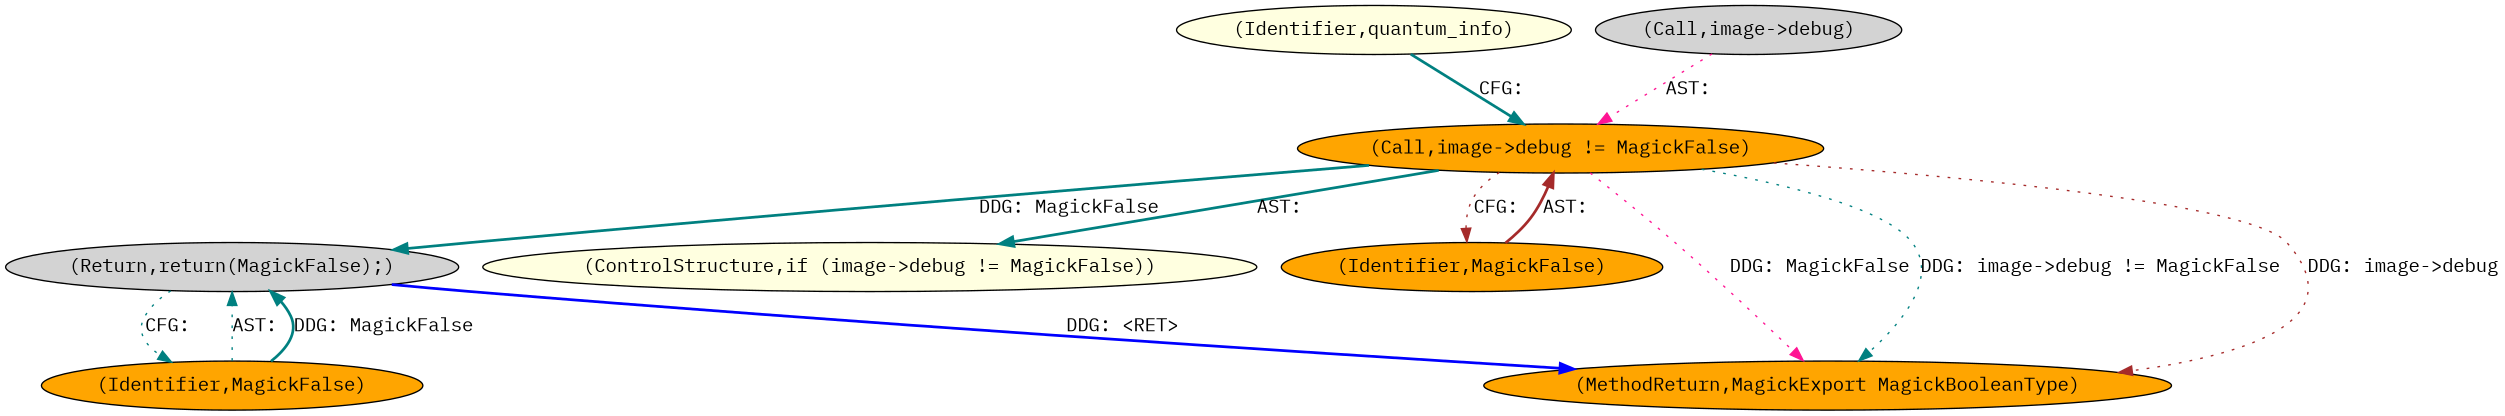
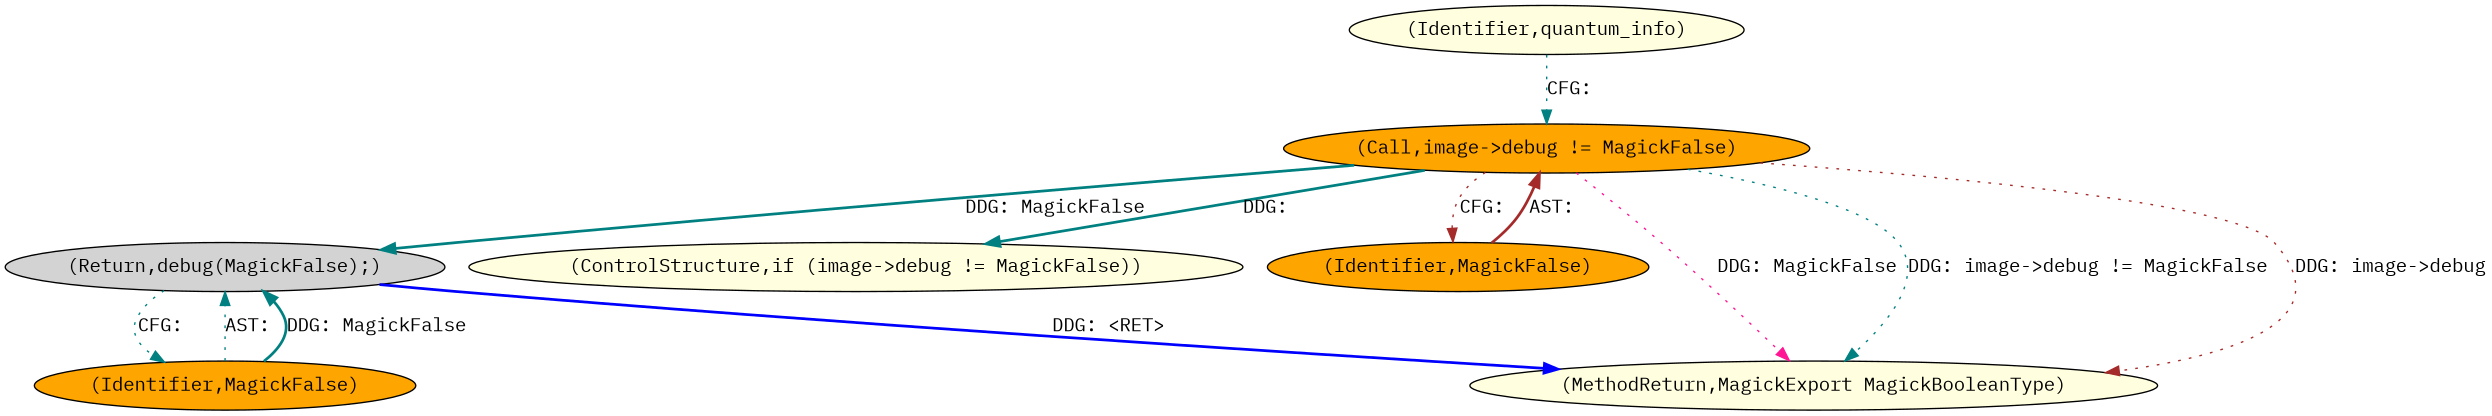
  digraph {
    fontname="IBM Plex Mono"
    node [fillcolor=orange fontname="IBM Plex Mono" style=filled]
    edge [color=teal fontname="IBM Plex Mono" style=dotted]
    n1 [label="(Call,image->debug != MagickFalse)"]
-   n2 [fillcolor=lightgrey label="(Return,return(MagickFalse);)"]
+   n2 [fillcolor=lightgrey label="(Return,debug(MagickFalse);)"]
    n3 [fillcolor=lightyellow label="(ControlStructure,if (image->debug != MagickFalse))"]
    n4 [label="(Identifier,MagickFalse)"]
-   n5 [label="(MethodReturn,MagickExport MagickBooleanType)"]
+   n5 [fillcolor=lightyellow label="(MethodReturn,MagickExport MagickBooleanType)"]
    n6 [label="(Identifier,MagickFalse)"]
    n7 [fillcolor=lightyellow label="(Identifier,quantum_info)"]
-   n8 [fillcolor=lightgrey label="(Call,image->debug)"]
    n1 -> n2 [label="DDG: MagickFalse" style=bold]
-   n1 -> n3 [label="AST: " style=bold]
+   n1 -> n3 [label="DDG: " style=bold]
    n1 -> n4 [color=brown label="CFG: "]
    n1 -> n5 [color=deeppink label="DDG: MagickFalse"]
    n1 -> n5 [label="DDG: image->debug != MagickFalse"]
    n1 -> n5 [color=brown label="DDG: image->debug"]
    n2 -> n5 [color=blue label="DDG: <RET>" style=bold]
    n2 -> n6 [label="CFG: "]
    n4 -> n1 [color=brown label="AST: " style=bold]
    n6 -> n2 [label="AST: "]
    n6 -> n2 [label="DDG: MagickFalse" style=bold]
-   n7 -> n1 [label="CFG: " style=bold]
-   n8 -> n1 [color=deeppink label="AST: "]
+   n7 -> n1 [label="CFG: "]
  }
